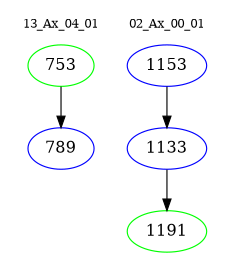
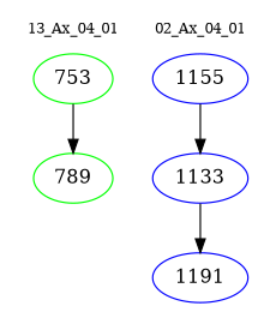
  digraph {
    node [color=green]
    edge [color=black]
    n1 [label=753]
-   n2 [color=blue label=789]
-   n3 [color=blue label=1153]
+   n2 [label=789]
+   n3 [color=blue label=1155]
    n4 [color=blue label=1133]
-   n5 [label=1191]
+   n5 [color=blue label=1191]
    subgraph cluster_1 {
      color=white
      fontsize=10
      label="13_Ax_04_01"
      n1
      n2
    }
    subgraph cluster_2 {
      color=white
      fontsize=10
-     label="02_Ax_00_01"
+     label="02_Ax_04_01"
      n3
      n4
      n5
    }
    n1 -> n2
    n3 -> n4
    n4 -> n5
  }
